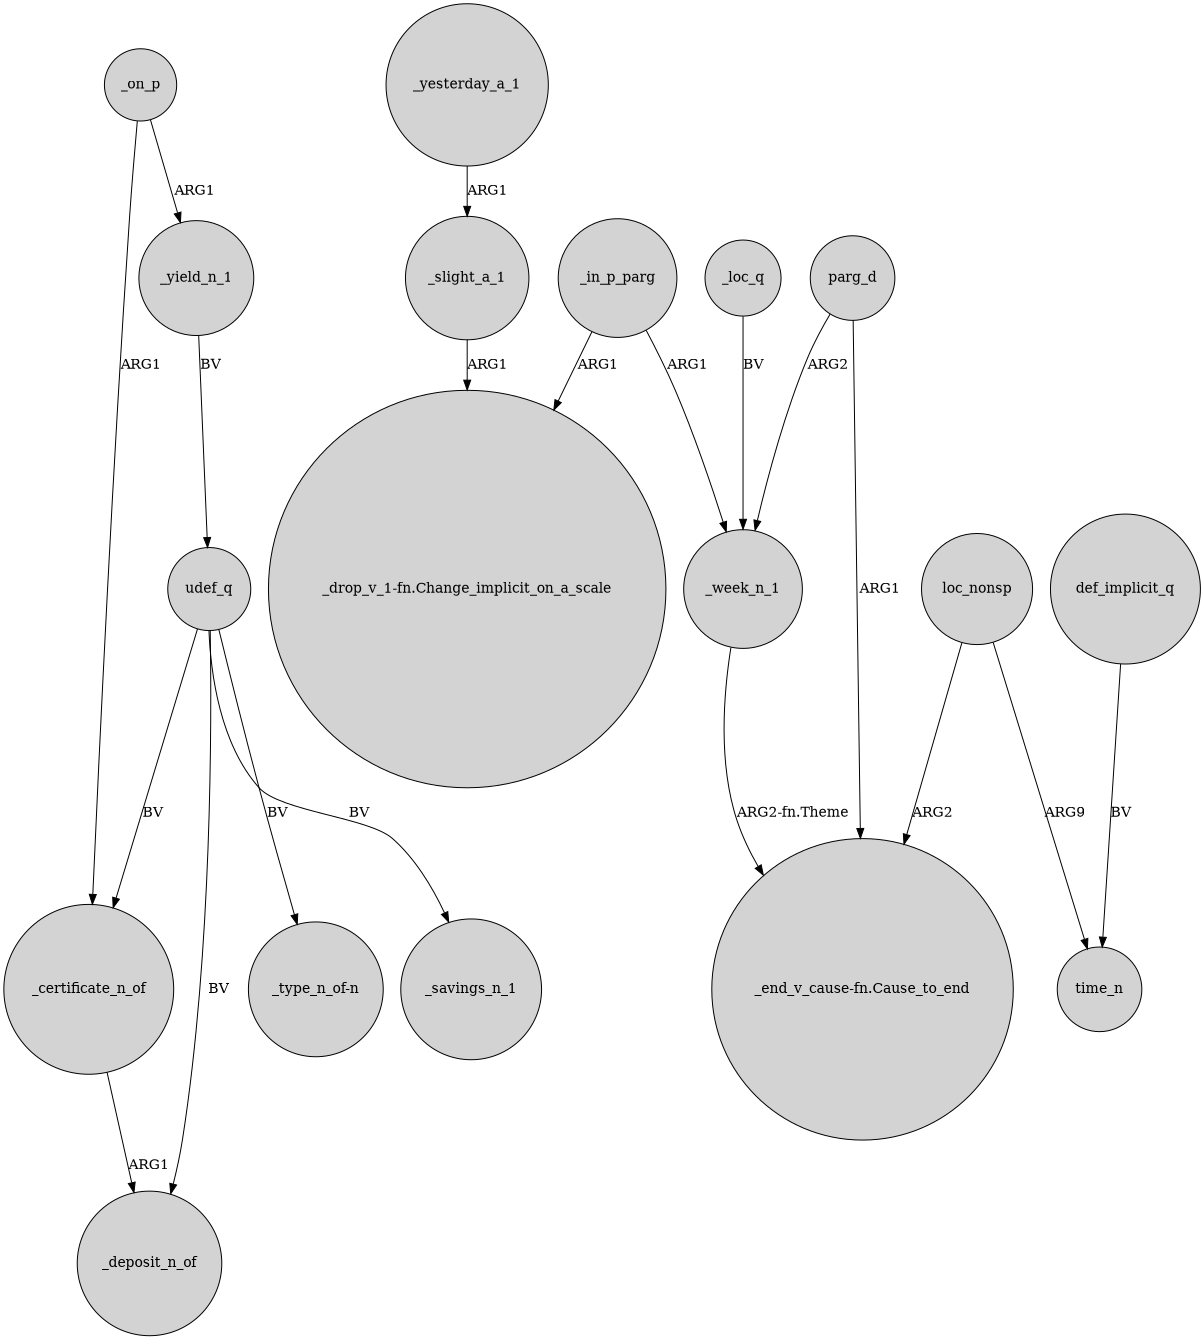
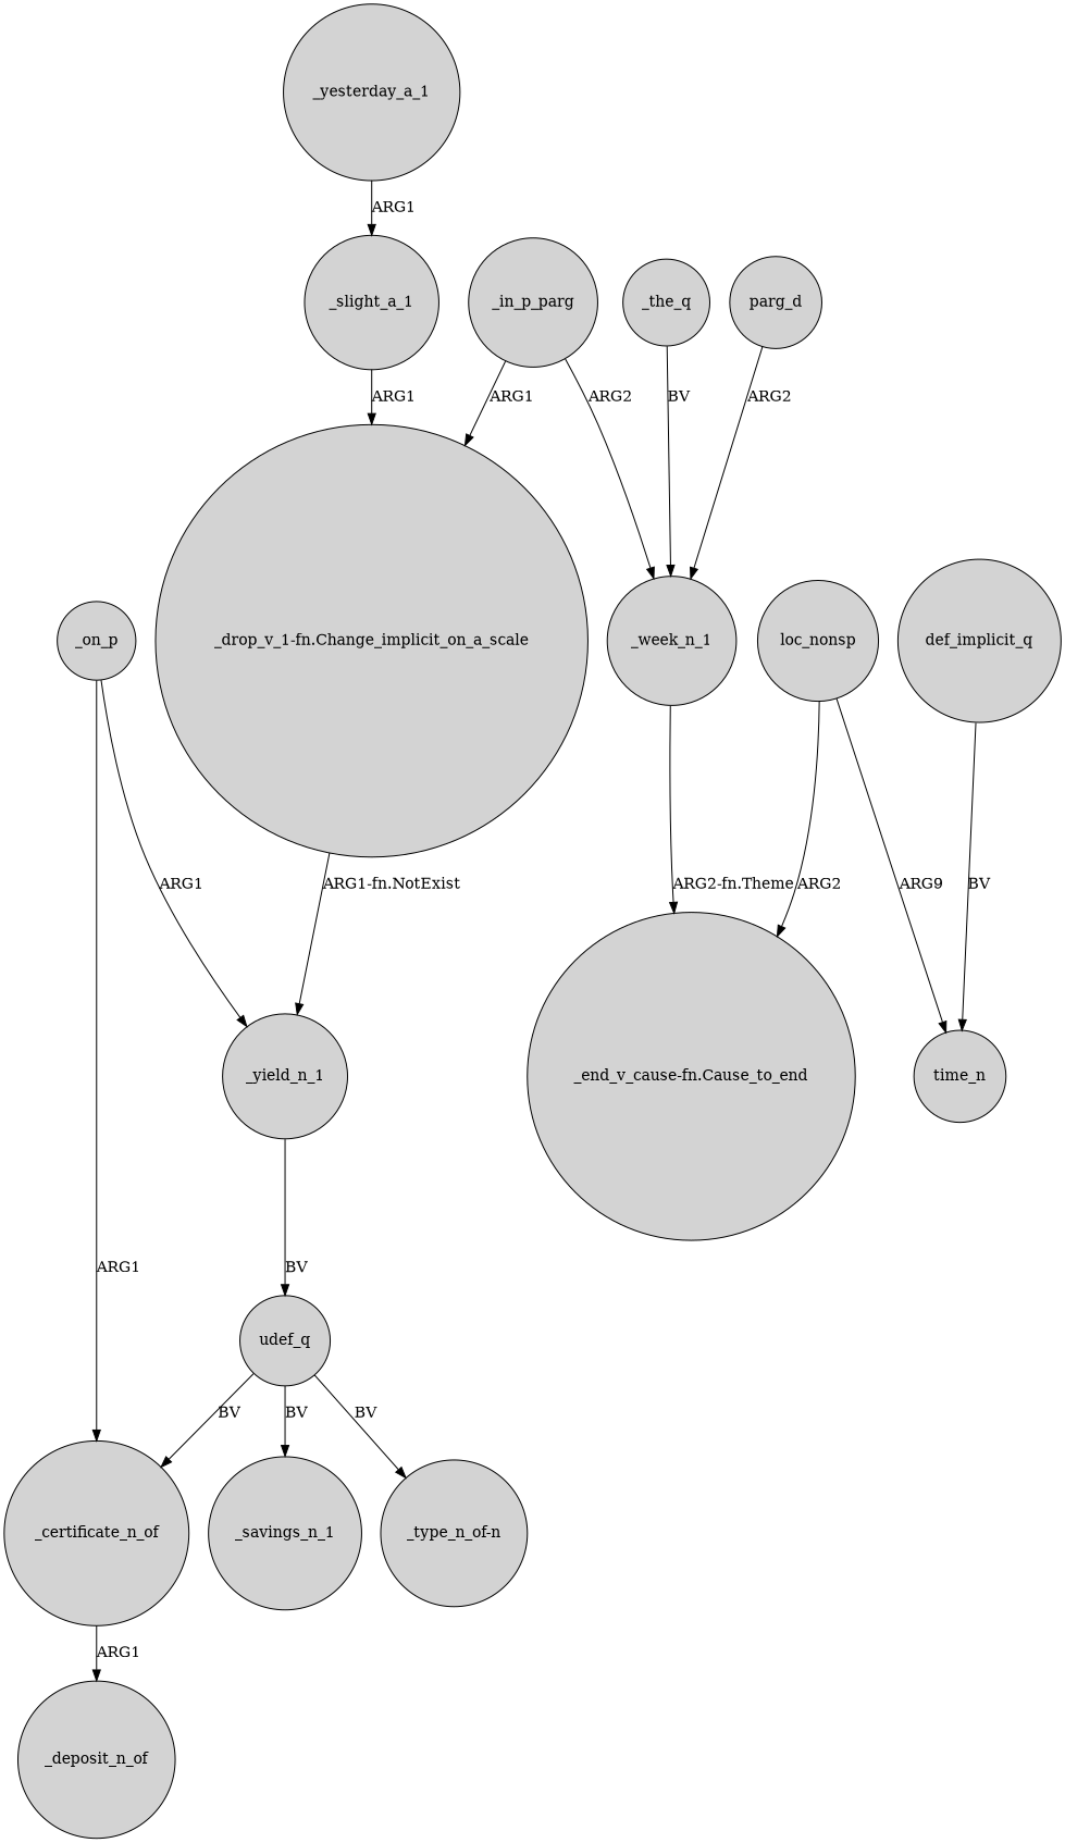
  digraph {
    node [shape=circle style=filled]
    _certificate_n_of
    _deposit_n_of
    _yesterday_a_1
    _slight_a_1
    udef_q
    "_type_n_of-n"
    _savings_n_1
    _yield_n_1
    _week_n_1
    "_end_v_cause-fn.Cause_to_end"
    parg_d
    n12 [label=_in_p_parg]
    n13 [label="_drop_v_1-fn.Change_implicit_on_a_scale"]
    loc_nonsp
    time_n
    _on_p
-   _the_q [label=_loc_q]
+   _the_q
    def_implicit_q
    _certificate_n_of -> _deposit_n_of [label=ARG1]
    _yesterday_a_1 -> _slight_a_1 [label=ARG1]
    _slight_a_1 -> n13 [label=ARG1]
    udef_q -> _certificate_n_of [label=BV]
-   udef_q -> _deposit_n_of [label=BV]
    udef_q -> "_type_n_of-n" [label=BV]
    udef_q -> _savings_n_1 [label=BV]
    _yield_n_1 -> udef_q [label=BV]
    _week_n_1 -> "_end_v_cause-fn.Cause_to_end" [label="ARG2-fn.Theme"]
    parg_d -> _week_n_1 [label=ARG2]
-   parg_d -> "_end_v_cause-fn.Cause_to_end" [label=ARG1]
-   n12 -> _week_n_1 [label=ARG1]
+   n12 -> _week_n_1 [label=ARG2]
    n12 -> n13 [label=ARG1]
+   n13 -> _yield_n_1 [label="ARG1-fn.NotExist"]
    loc_nonsp -> "_end_v_cause-fn.Cause_to_end" [label=ARG2]
    loc_nonsp -> time_n [label=ARG9]
    _on_p -> _certificate_n_of [label=ARG1]
    _on_p -> _yield_n_1 [label=ARG1]
    _the_q -> _week_n_1 [label=BV]
    def_implicit_q -> time_n [label=BV]
  }
